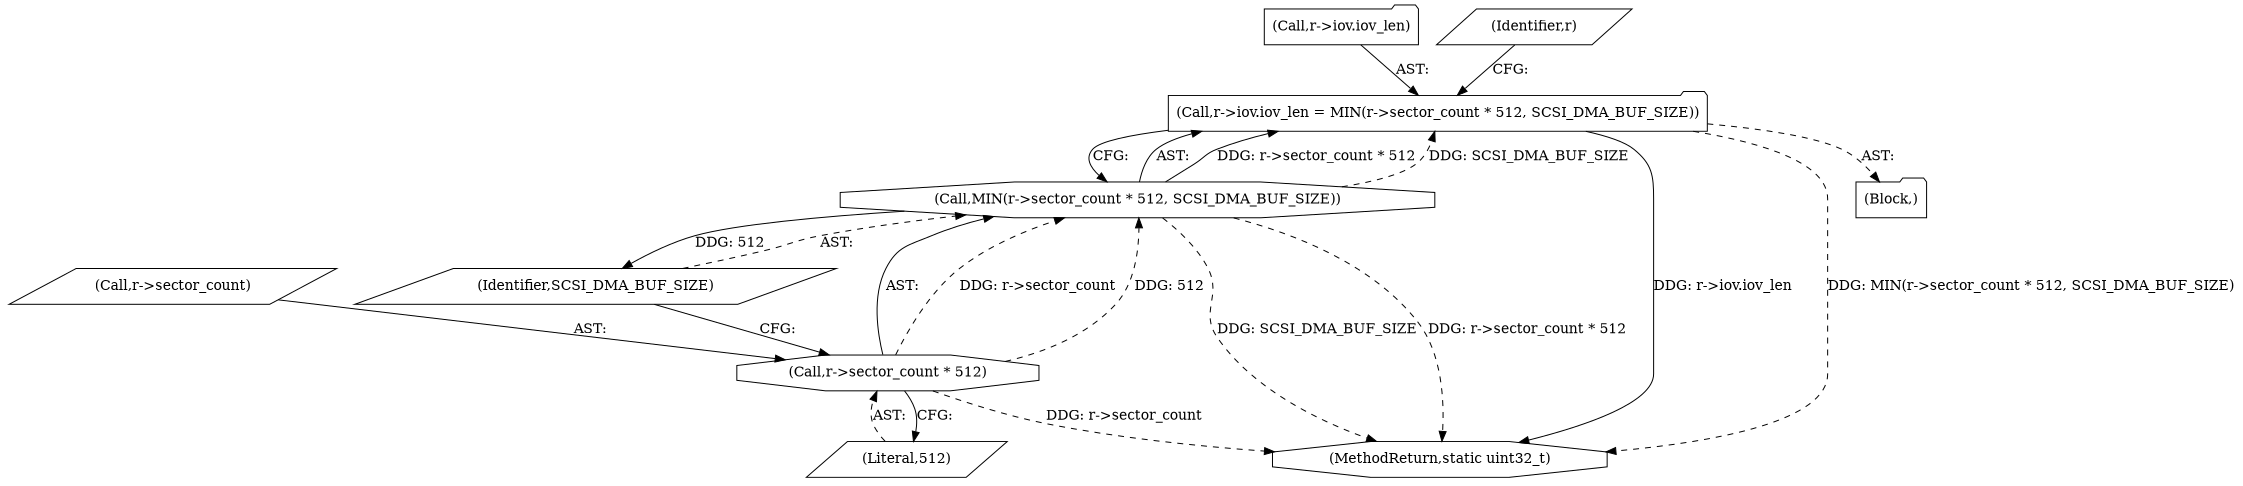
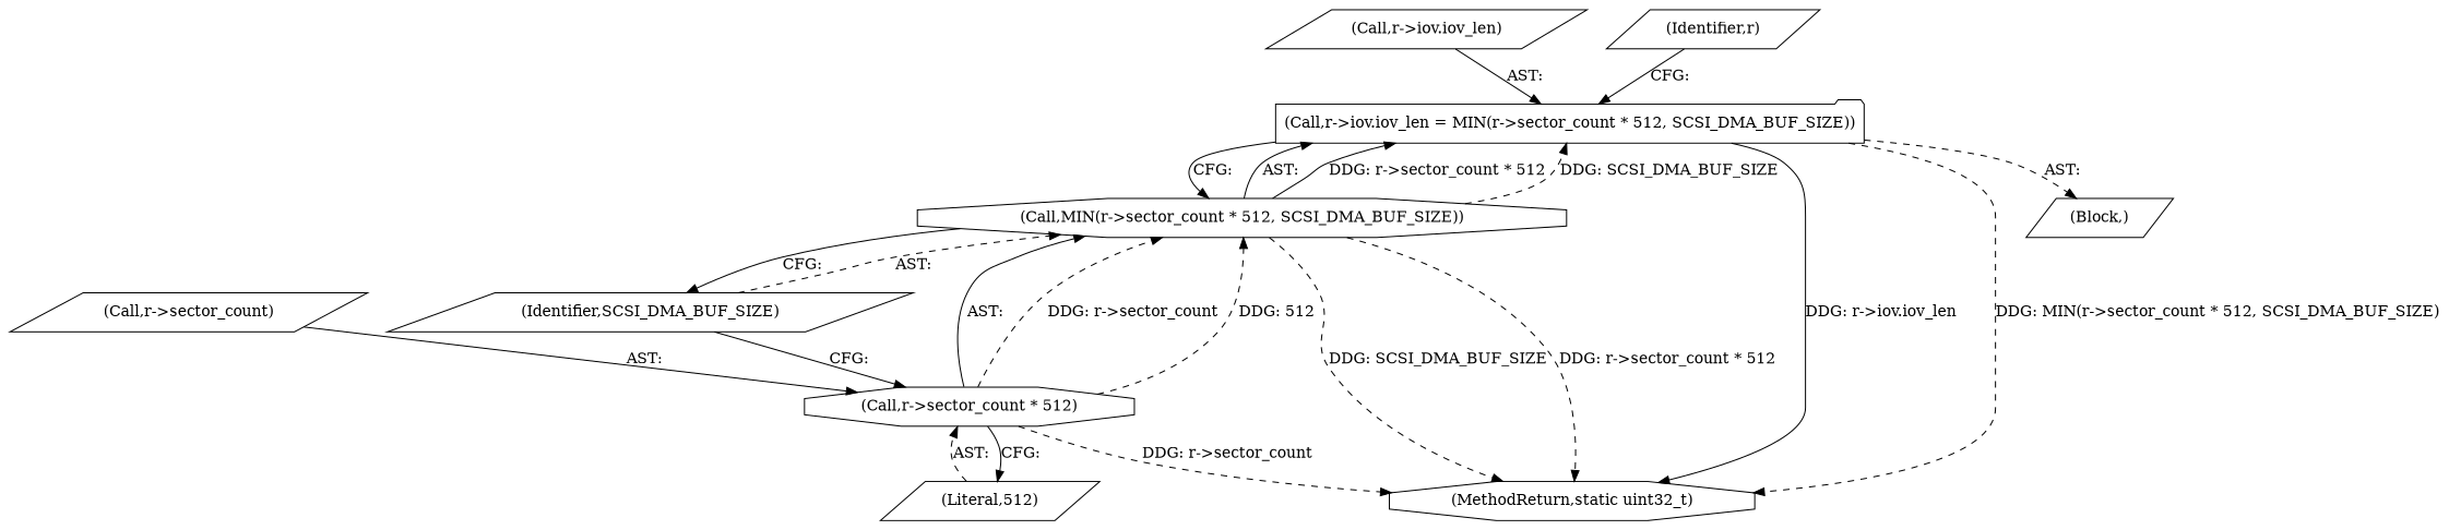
  digraph {
    node [shape=parallelogram]
    edge [style=solid]
    n1 [label="(Call,r->iov.iov_len = MIN(r->sector_count * 512, SCSI_DMA_BUF_SIZE))" shape=folder]
    n2 [label="(Call,MIN(r->sector_count * 512, SCSI_DMA_BUF_SIZE))" shape=octagon]
    n3 [label="(MethodReturn,static uint32_t)" shape=octagon]
-   n4 [label="(Block,)" shape=folder]
+   n4 [label="(Block,)"]
    n5 [label="(Identifier,SCSI_DMA_BUF_SIZE)"]
    n6 [label="(Call,r->sector_count * 512)" shape=octagon]
    n7 [label="(Literal,512)"]
    n8 [label="(Call,r->sector_count)"]
-   n9 [label="(Call,r->iov.iov_len)" shape=folder]
+   n9 [label="(Call,r->iov.iov_len)"]
    n10 [label="(Identifier,r)"]
    n1 -> n2 [label="CFG: "]
    n1 -> n3 [label="DDG: r->iov.iov_len"]
    n1 -> n3 [label="DDG: MIN(r->sector_count * 512, SCSI_DMA_BUF_SIZE)" style=dashed]
    n1 -> n4 [label="AST: " style=dashed]
    n2 -> n1 [label="AST: "]
    n2 -> n1 [label="DDG: r->sector_count * 512"]
    n2 -> n1 [label="DDG: SCSI_DMA_BUF_SIZE" style=dashed]
    n2 -> n3 [label="DDG: SCSI_DMA_BUF_SIZE" style=dashed]
    n2 -> n3 [label="DDG: r->sector_count * 512" style=dashed]
-   n2 -> n5 [label="DDG: 512"]
+   n2 -> n5 [label="CFG: "]
    n5 -> n2 [label="AST: " style=dashed]
    n5 -> n6 [label="CFG: "]
    n6 -> n2 [label="AST: "]
    n6 -> n2 [label="DDG: r->sector_count" style=dashed]
    n6 -> n2 [label="DDG: 512" style=dashed]
    n6 -> n3 [label="DDG: r->sector_count" style=dashed]
    n6 -> n7 [label="CFG: "]
    n7 -> n6 [label="AST: " style=dashed]
    n8 -> n6 [label="AST: "]
    n9 -> n1 [label="AST: "]
    n10 -> n1 [label="CFG: "]
  }
